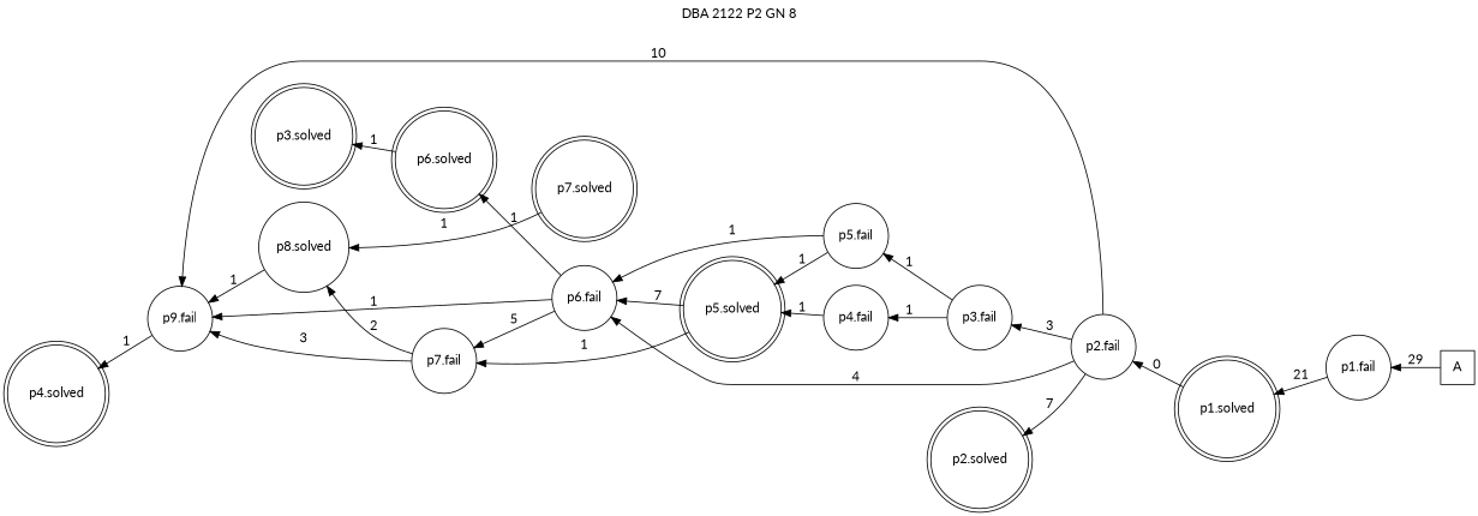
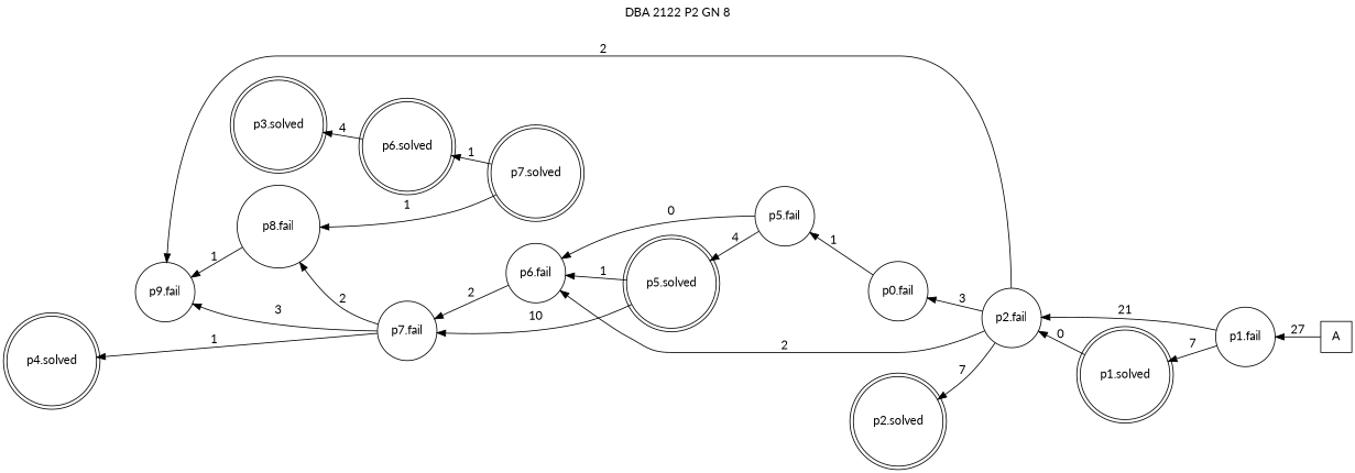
  digraph {
    fontname=Lato
    label=" DBA 2122 P2 GN 8 "
    labelloc=tl
    rankdir=RL
    node [fontname=Lato shape=circle]
    edge [fontname=Lato]
    n1 [label=A shape=square]
    n2 [label="p1.fail"]
    n3 [label="p1.solved" shape=doublecircle]
    n4 [label="p2.fail"]
    n5 [label="p9.fail"]
-   n6 [label="p3.fail"]
+   n6 [label="p0.fail"]
    n7 [label="p6.fail"]
    n8 [label="p2.solved" shape=doublecircle]
    n9 [label="p4.solved" shape=doublecircle]
    n10 [label="p5.fail"]
-   n11 [label="p4.fail"]
    n12 [label="p6.solved" shape=doublecircle]
    n13 [label="p7.fail"]
    n14 [label="p5.solved" shape=doublecircle]
    n15 [label="p3.solved" shape=doublecircle]
-   n16 [label="p8.solved"]
+   n16 [label="p8.fail"]
    n17 [label="p7.solved" shape=doublecircle]
-   n1 -> n2 [label=29]
-   n2 -> n3 [label=21]
+   n1 -> n2 [label=27]
+   n2 -> n3 [label=7]
+   n2 -> n4 [label=21]
    n3 -> n4 [label=0]
-   n4 -> n5 [label=10]
+   n4 -> n5 [label=2]
    n4 -> n6 [label=3]
-   n4 -> n7 [label=4]
+   n4 -> n7 [label=2]
    n4 -> n8 [label=7]
-   n5 -> n9 [label=1]
+   n13 -> n9 [label=1]
    n6 -> n10 [label=1]
-   n6 -> n11 [label=1]
-   n7 -> n5 [label=1]
-   n7 -> n12 [label=1]
-   n7 -> n13 [label=5]
-   n10 -> n7 [label=1]
-   n10 -> n14 [label=1]
-   n11 -> n14 [label=1]
-   n12 -> n15 [label=1]
+   n17 -> n12 [label=1]
+   n7 -> n13 [label=2]
+   n10 -> n7 [label=0]
+   n10 -> n14 [label=4]
+   n12 -> n15 [label=4]
    n13 -> n5 [label=3]
    n13 -> n16 [label=2]
-   n14 -> n7 [label=7]
-   n14 -> n13 [label=1]
+   n14 -> n7 [label=1]
+   n14 -> n13 [label=10]
    n16 -> n5 [label=1]
    n17 -> n16 [label=1]
  }
